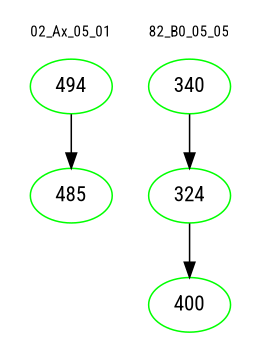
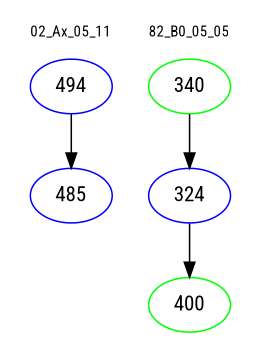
  digraph {
    fontname="Roboto Condensed"
    node [color=green fontname="Roboto Condensed"]
    edge [color=black fontname="Roboto Condensed"]
-   n1 [label=494]
-   n2 [label=485]
+   n1 [color=blue label=494]
+   n2 [color=blue label=485]
    n3 [label=340]
-   n4 [label=324]
+   n4 [color=blue label=324]
    n5 [label=400]
    subgraph cluster_1 {
      color=white
      fontsize=10
-     label="02_Ax_05_01"
+     label="02_Ax_05_11"
      n1
      n2
    }
    subgraph cluster_2 {
      color=white
      fontsize=10
      label="82_B0_05_05"
      n3
      n4
      n5
    }
    n1 -> n2
    n3 -> n4
    n4 -> n5
  }
